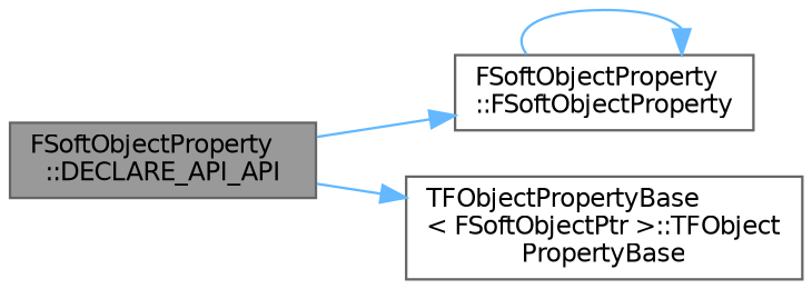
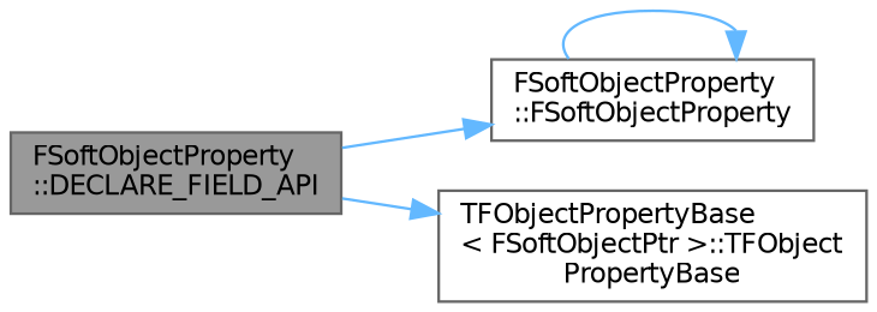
  digraph {
    rankdir=LR
    node [color=grey40 fillcolor=white fontname=Helvetica fontsize=10 shape=box style=filled]
    edge [color=steelblue1 fontname=Helvetica fontsize=10 labelfontname=Helvetica labelfontsize=10 style=solid]
-   n1 [color=gray40 fillcolor=grey60 fontcolor=black height=0.2 label="FSoftObjectProperty\l::DECLARE_API_API" width=0.4]
+   n1 [color=gray40 fillcolor=grey60 fontcolor=black height=0.2 label="FSoftObjectProperty\l::DECLARE_FIELD_API" width=0.4]
    n2 [height=0.2 label="FSoftObjectProperty\l::FSoftObjectProperty" width=0.4]
    n3 [height=0.2 label="TFObjectPropertyBase\l\< FSoftObjectPtr \>::TFObject\lPropertyBase" width=0.4]
    n1 -> n2
    n1 -> n3
    n2 -> n2
  }
